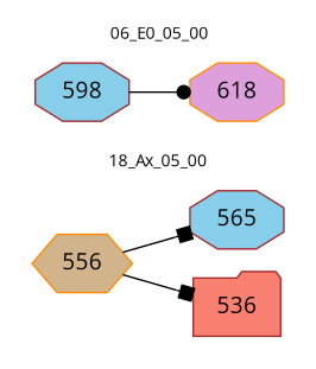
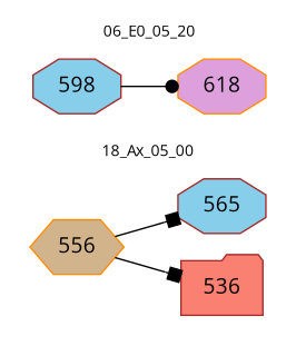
  digraph {
    fontname="Open Sans"
    rankdir=LR
    node [color=brown fillcolor=skyblue fontname="Open Sans" shape=octagon style=filled]
    edge [arrowhead=box color=black fontname="Open Sans"]
    n1 [color=darkorange fillcolor=tan label=556 shape=hexagon]
    n2 [fillcolor=salmon label=536 shape=folder]
    n3 [label=565]
    n4 [label=598]
    n5 [color=darkorange fillcolor=plum label=618]
    subgraph cluster_1 {
      color=white
      fontsize=10
      label="18_Ax_05_00"
      n1
      n2
      n3
    }
    subgraph cluster_2 {
      color=white
      fontsize=10
-     label="06_E0_05_00"
+     label="06_E0_05_20"
      n4
      n5
    }
    n1 -> n2
    n1 -> n3
    n4 -> n5 [arrowhead=dot]
  }
